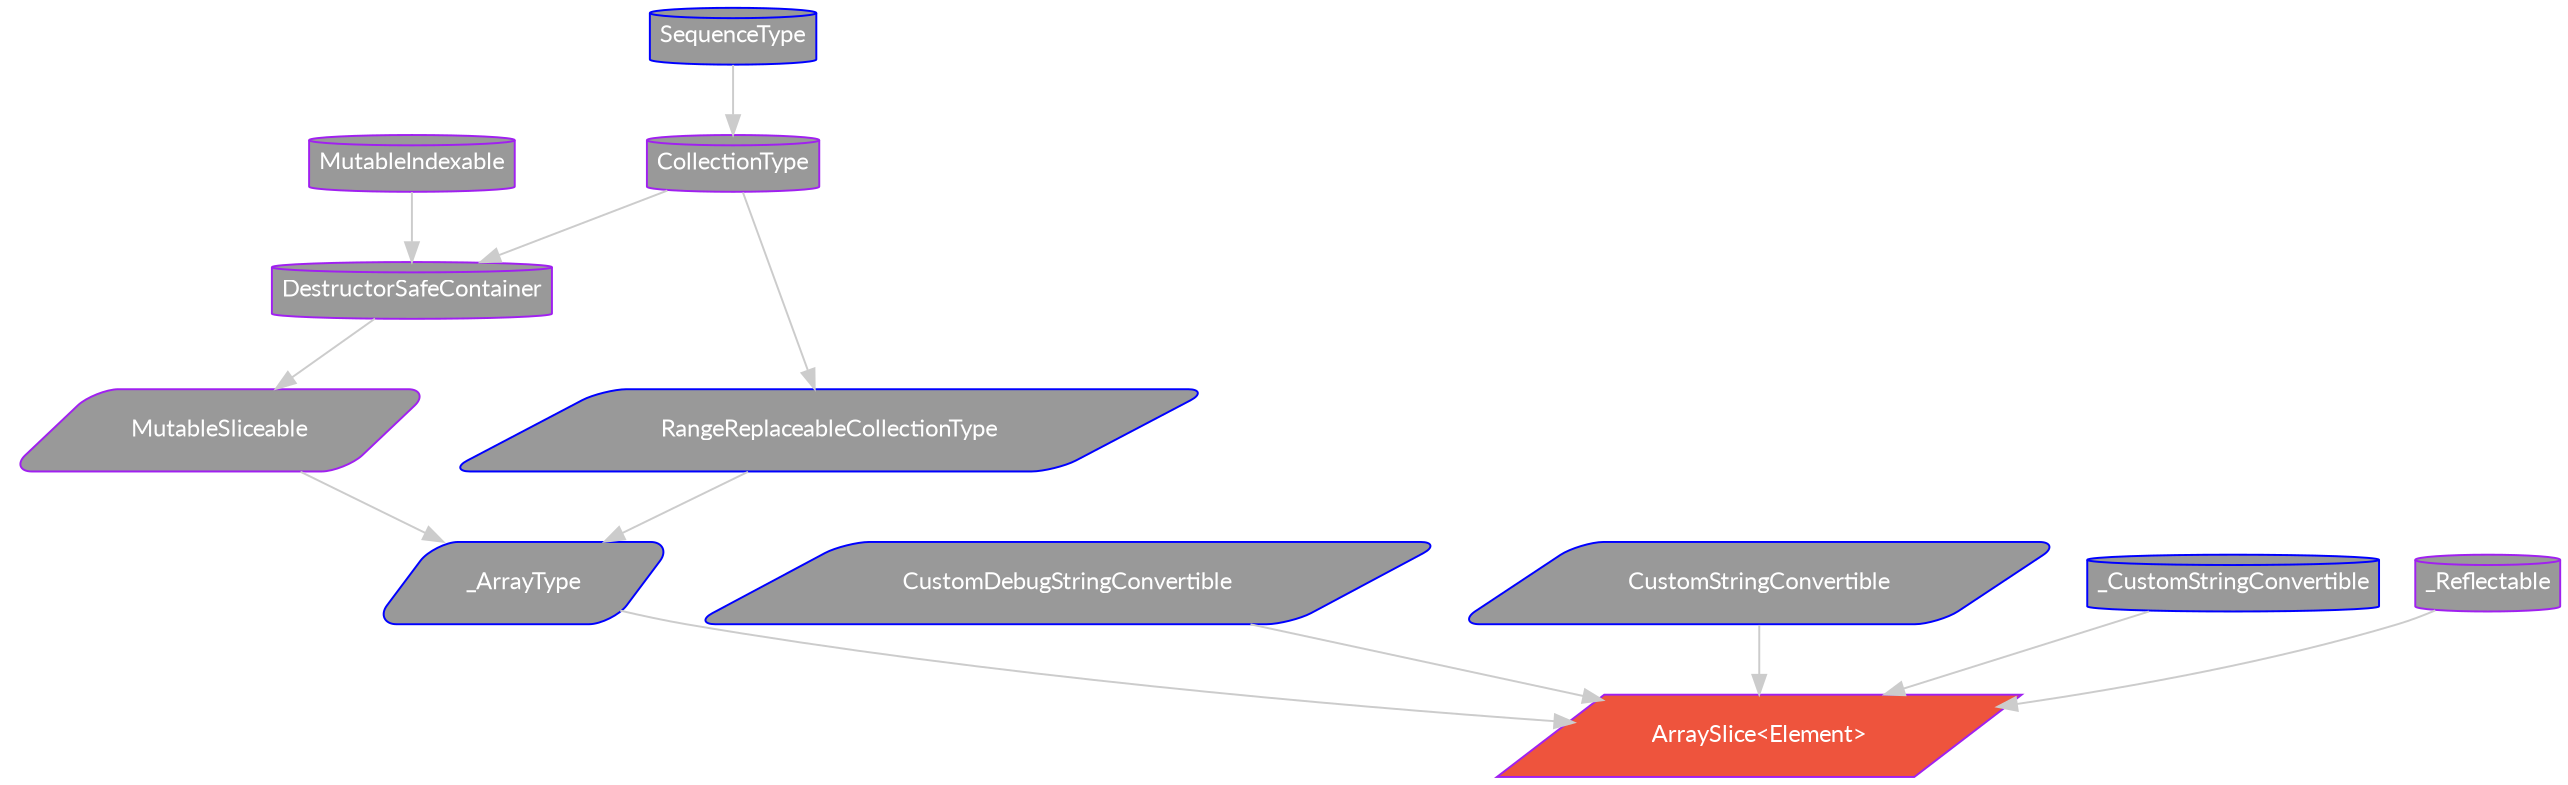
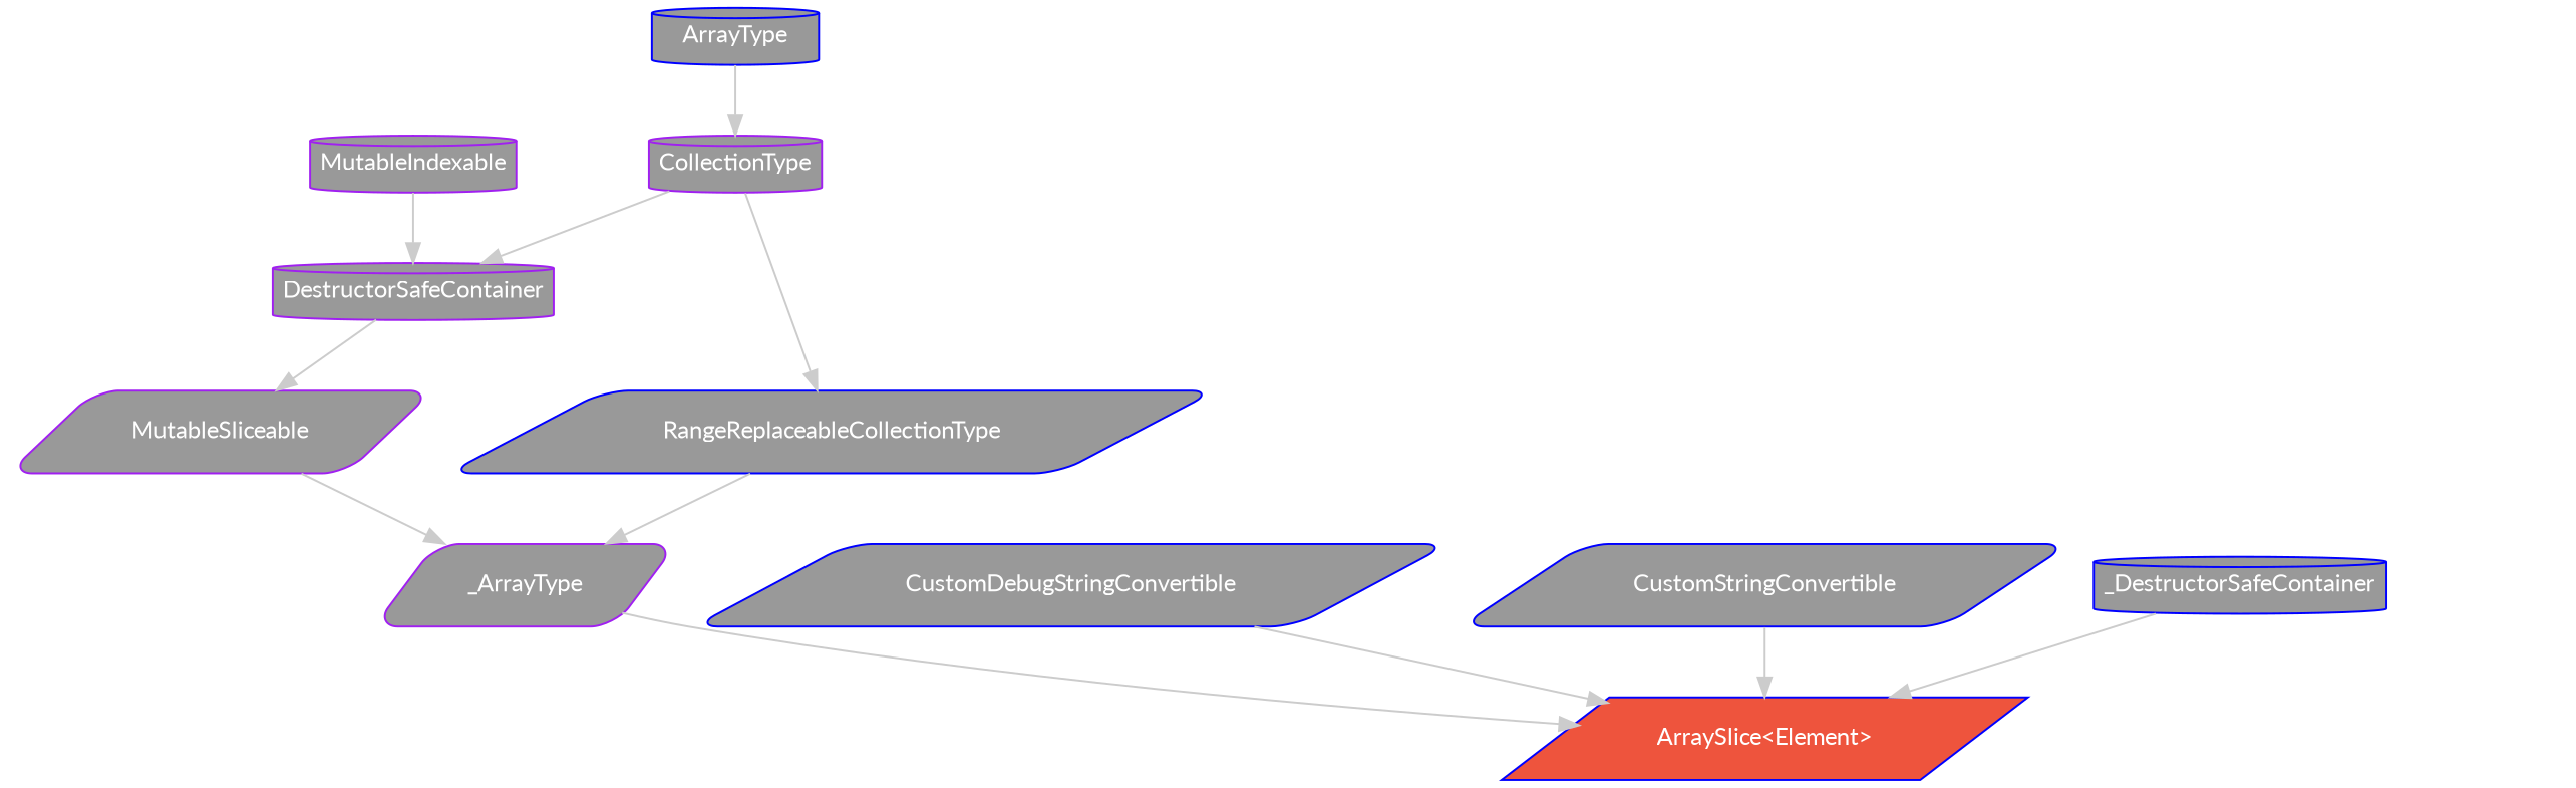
  strict digraph {
    fontname=Lato
    node [color=purple fillcolor="#999999" fontcolor=white fontname=Lato fontsize=12 margin="0.07,0.05" shape=parallelogram style="filled,rounded"]
    edge [color="#cccccc" fontname=Lato]
-   "ArraySlice<Element>" [fillcolor="#ee543d" height=0.3 style=filled]
-   _ArrayType [color=blue height=0.3]
+   "ArraySlice<Element>" [color=blue fillcolor="#ee543d" height=0.3 style=filled]
+   _ArrayType [height=0.3]
    CollectionType [height=0.3 shape=cylinder]
    n4 [height=0.3 label=DestructorSafeContainer shape=cylinder]
    RangeReplaceableCollectionType [color=blue height=0.3]
    MutableSliceable [height=0.3]
    CustomDebugStringConvertible [color=blue height=0.3]
    CustomStringConvertible [color=blue height=0.3]
    MutableIndexable [height=0.3 shape=cylinder]
-   SequenceType [color=blue height=0.3 shape=cylinder]
-   _DestructorSafeContainer [color=blue height=0.3 shape=cylinder label=_CustomStringConvertible]
-   _Reflectable [height=0.3 shape=cylinder]
+   SequenceType [color=blue height=0.3 shape=cylinder label=ArrayType]
+   _DestructorSafeContainer [color=blue height=0.3 shape=cylinder]
    subgraph sub_1 {
      rank=max
      "ArraySlice<Element>"
    }
    _ArrayType -> "ArraySlice<Element>"
    CollectionType -> n4
    CollectionType -> RangeReplaceableCollectionType
    n4 -> MutableSliceable
    RangeReplaceableCollectionType -> _ArrayType
    MutableSliceable -> _ArrayType
    CustomDebugStringConvertible -> "ArraySlice<Element>"
    CustomStringConvertible -> "ArraySlice<Element>"
    MutableIndexable -> n4
    SequenceType -> CollectionType
    _DestructorSafeContainer -> "ArraySlice<Element>"
-   _Reflectable -> "ArraySlice<Element>"
  }
